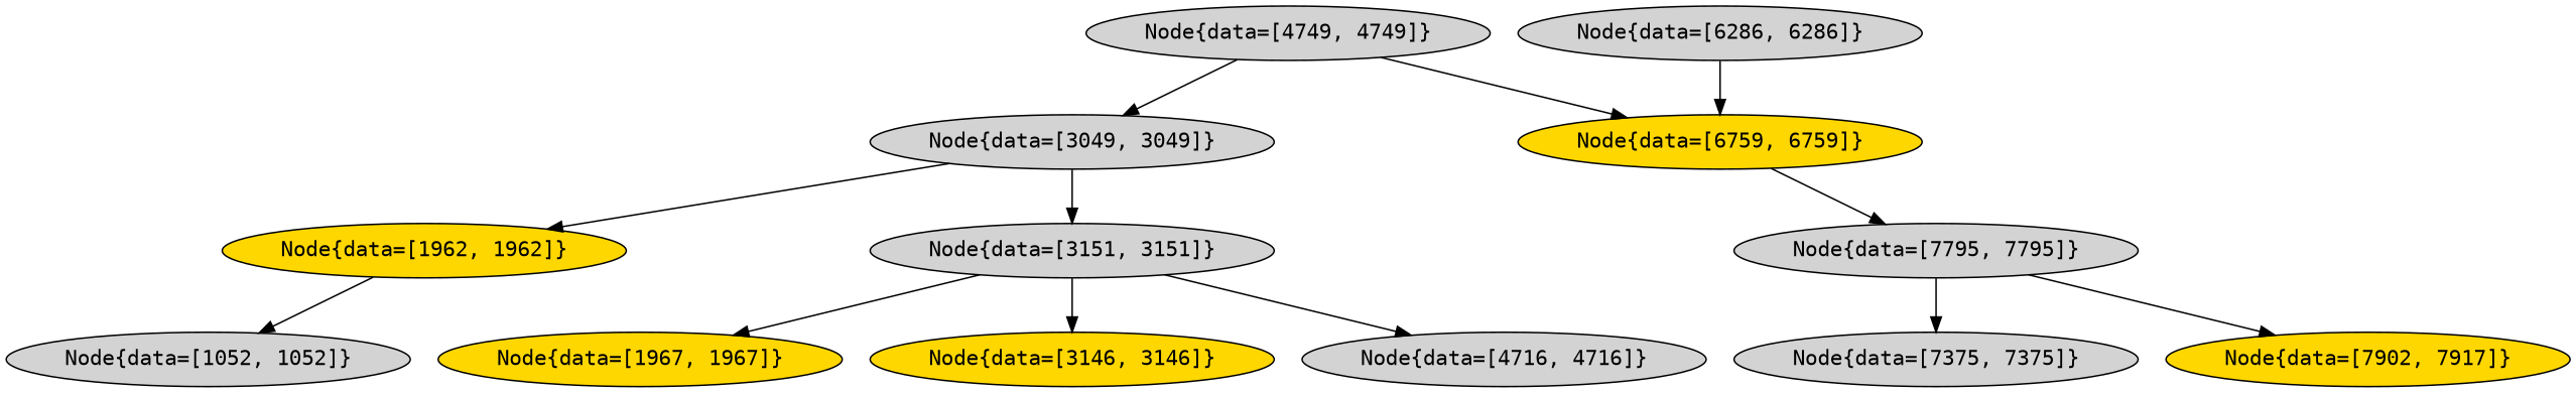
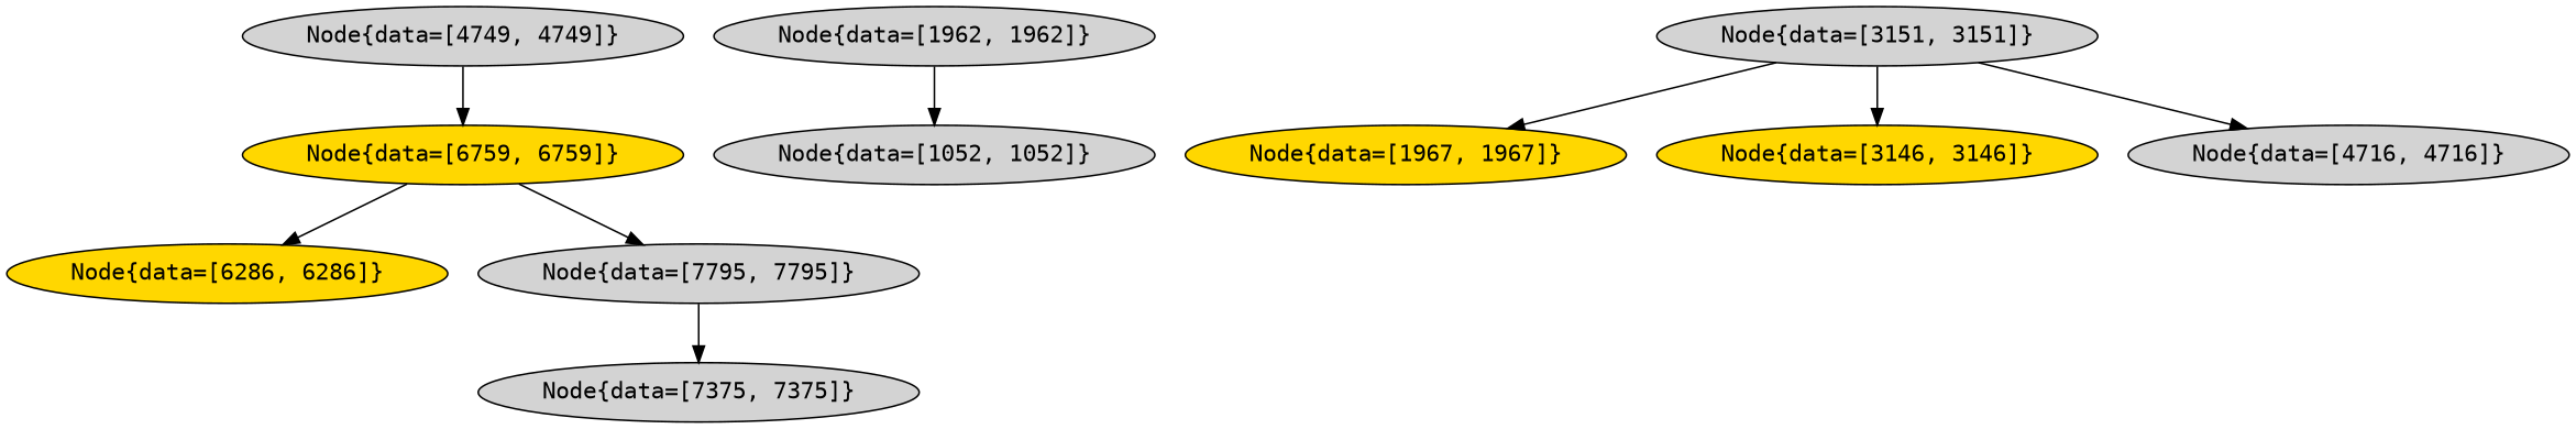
  digraph {
    fontname="DejaVu Sans Mono"
    node [fillcolor=lightgrey fontname="DejaVu Sans Mono" style=filled]
    edge [fontname="DejaVu Sans Mono"]
    n1 [label="Node{data=[4749, 4749]}"]
-   n2 [label="Node{data=[3049, 3049]}"]
    n3 [fillcolor=gold label="Node{data=[6759, 6759]}"]
-   n4 [fillcolor=gold label="Node{data=[1962, 1962]}"]
+   n4 [label="Node{data=[1962, 1962]}"]
    n5 [label="Node{data=[3151, 3151]}"]
-   n6 [label="Node{data=[6286, 6286]}"]
+   n6 [fillcolor=gold label="Node{data=[6286, 6286]}"]
    n7 [label="Node{data=[7795, 7795]}"]
    n8 [label="Node{data=[1052, 1052]}"]
    n9 [fillcolor=gold label="Node{data=[1967, 1967]}"]
    n10 [fillcolor=gold label="Node{data=[3146, 3146]}"]
    n11 [label="Node{data=[4716, 4716]}"]
    n12 [label="Node{data=[7375, 7375]}"]
-   n13 [fillcolor=gold label="Node{data=[7902, 7917]}"]
-   n1 -> n2
    n1 -> n3
-   n2 -> n4
-   n2 -> n5
-   n6 -> n3
+   n3 -> n6
    n3 -> n7
    n4 -> n8
    n5 -> n9
    n5 -> n10
    n5 -> n11
    n7 -> n12
-   n7 -> n13
  }
